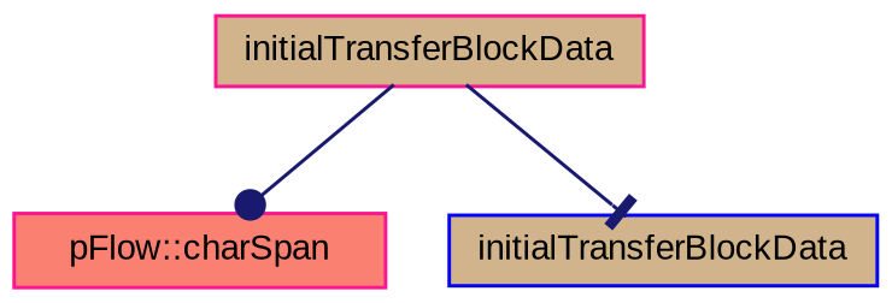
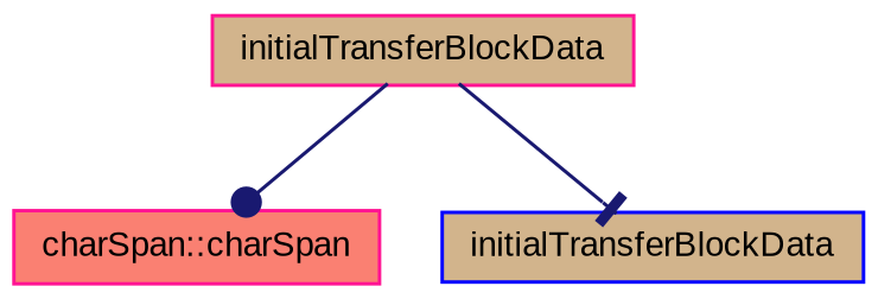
  digraph {
    rankdir=TB
    fontname="Liberation Sans"
    node [color=deeppink fillcolor=tan fontname="Liberation Sans" fontsize=10 shape=record style=filled]
    edge [color=midnightblue fontname="Liberation Sans" fontsize=10 labelfontname=Helvetica labelfontsize=10 style=solid]
    n1 [fontcolor=black height=0.2 label=initialTransferBlockData width=0.4]
-   n2 [fillcolor=salmon height=0.2 label="pFlow::charSpan" width=0.4]
+   n2 [fillcolor=salmon height=0.2 label="charSpan::charSpan" width=0.4]
    n3 [color=blue height=0.2 label=initialTransferBlockData width=0.4]
    n1 -> n2 [arrowhead=dot]
    n1 -> n3 [arrowhead=tee]
  }
